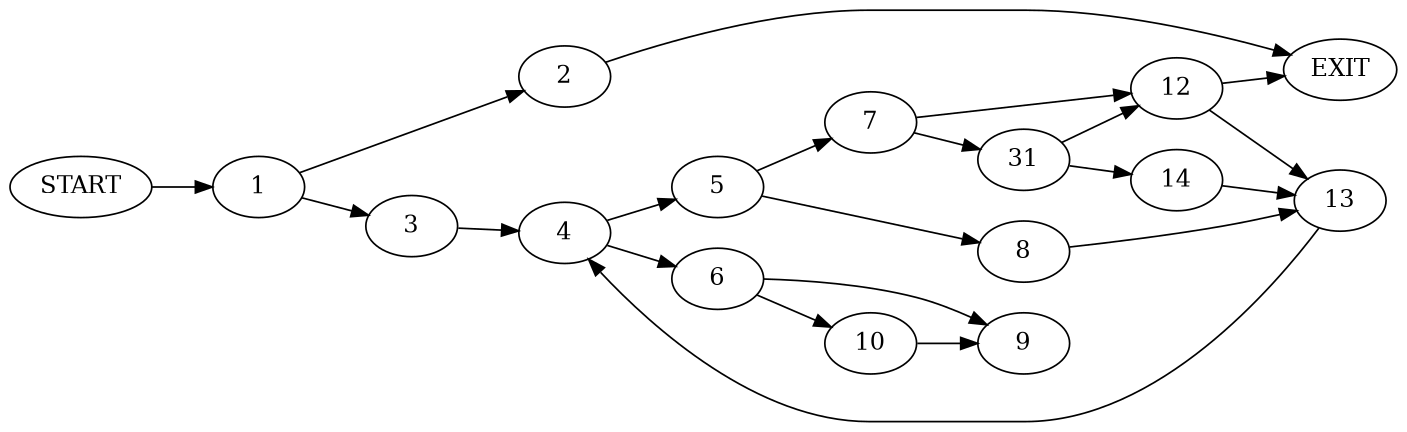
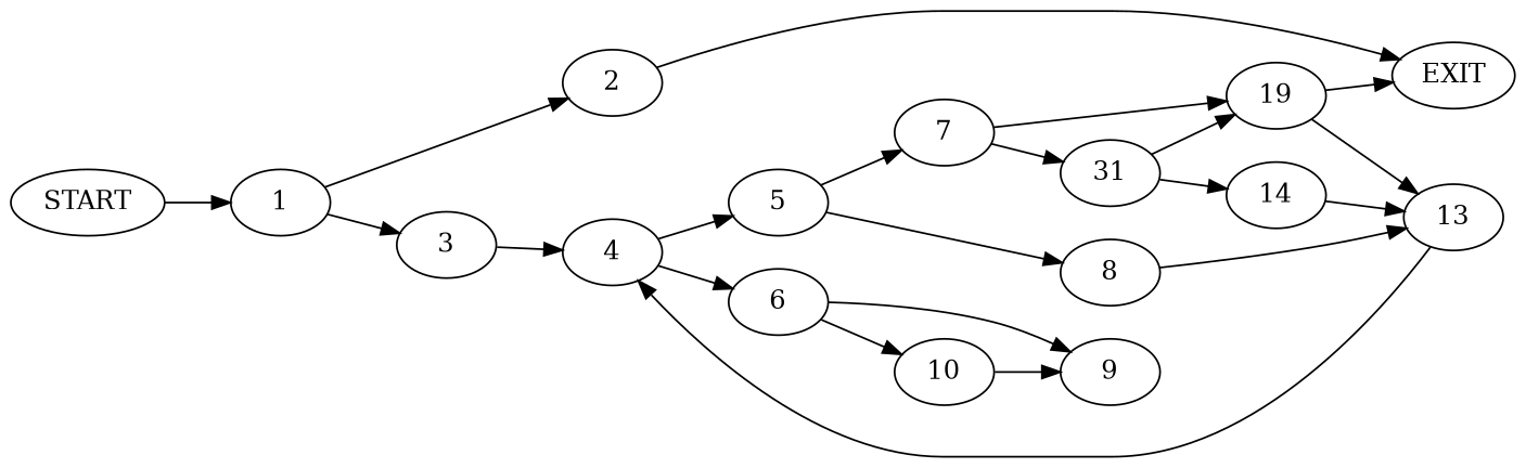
  digraph {
    rankdir=LR
    n1 [label=START]
    1
    2
    3
    n5 [label=EXIT]
    4
    5
    6
    7
    8
    9
    10
    n13 [label=31]
-   12
+   12 [label=19]
    13
    14
    n1 -> 1
    1 -> 2
    1 -> 3
    2 -> n5
    3 -> 4
    4 -> 5
    4 -> 6
    5 -> 7
    5 -> 8
    6 -> 9
    6 -> 10
    7 -> n13
    7 -> 12
    8 -> 13
    10 -> 9
    n13 -> 12
    n13 -> 14
    12 -> n5
    12 -> 13
    13 -> 4
    14 -> 13
  }
